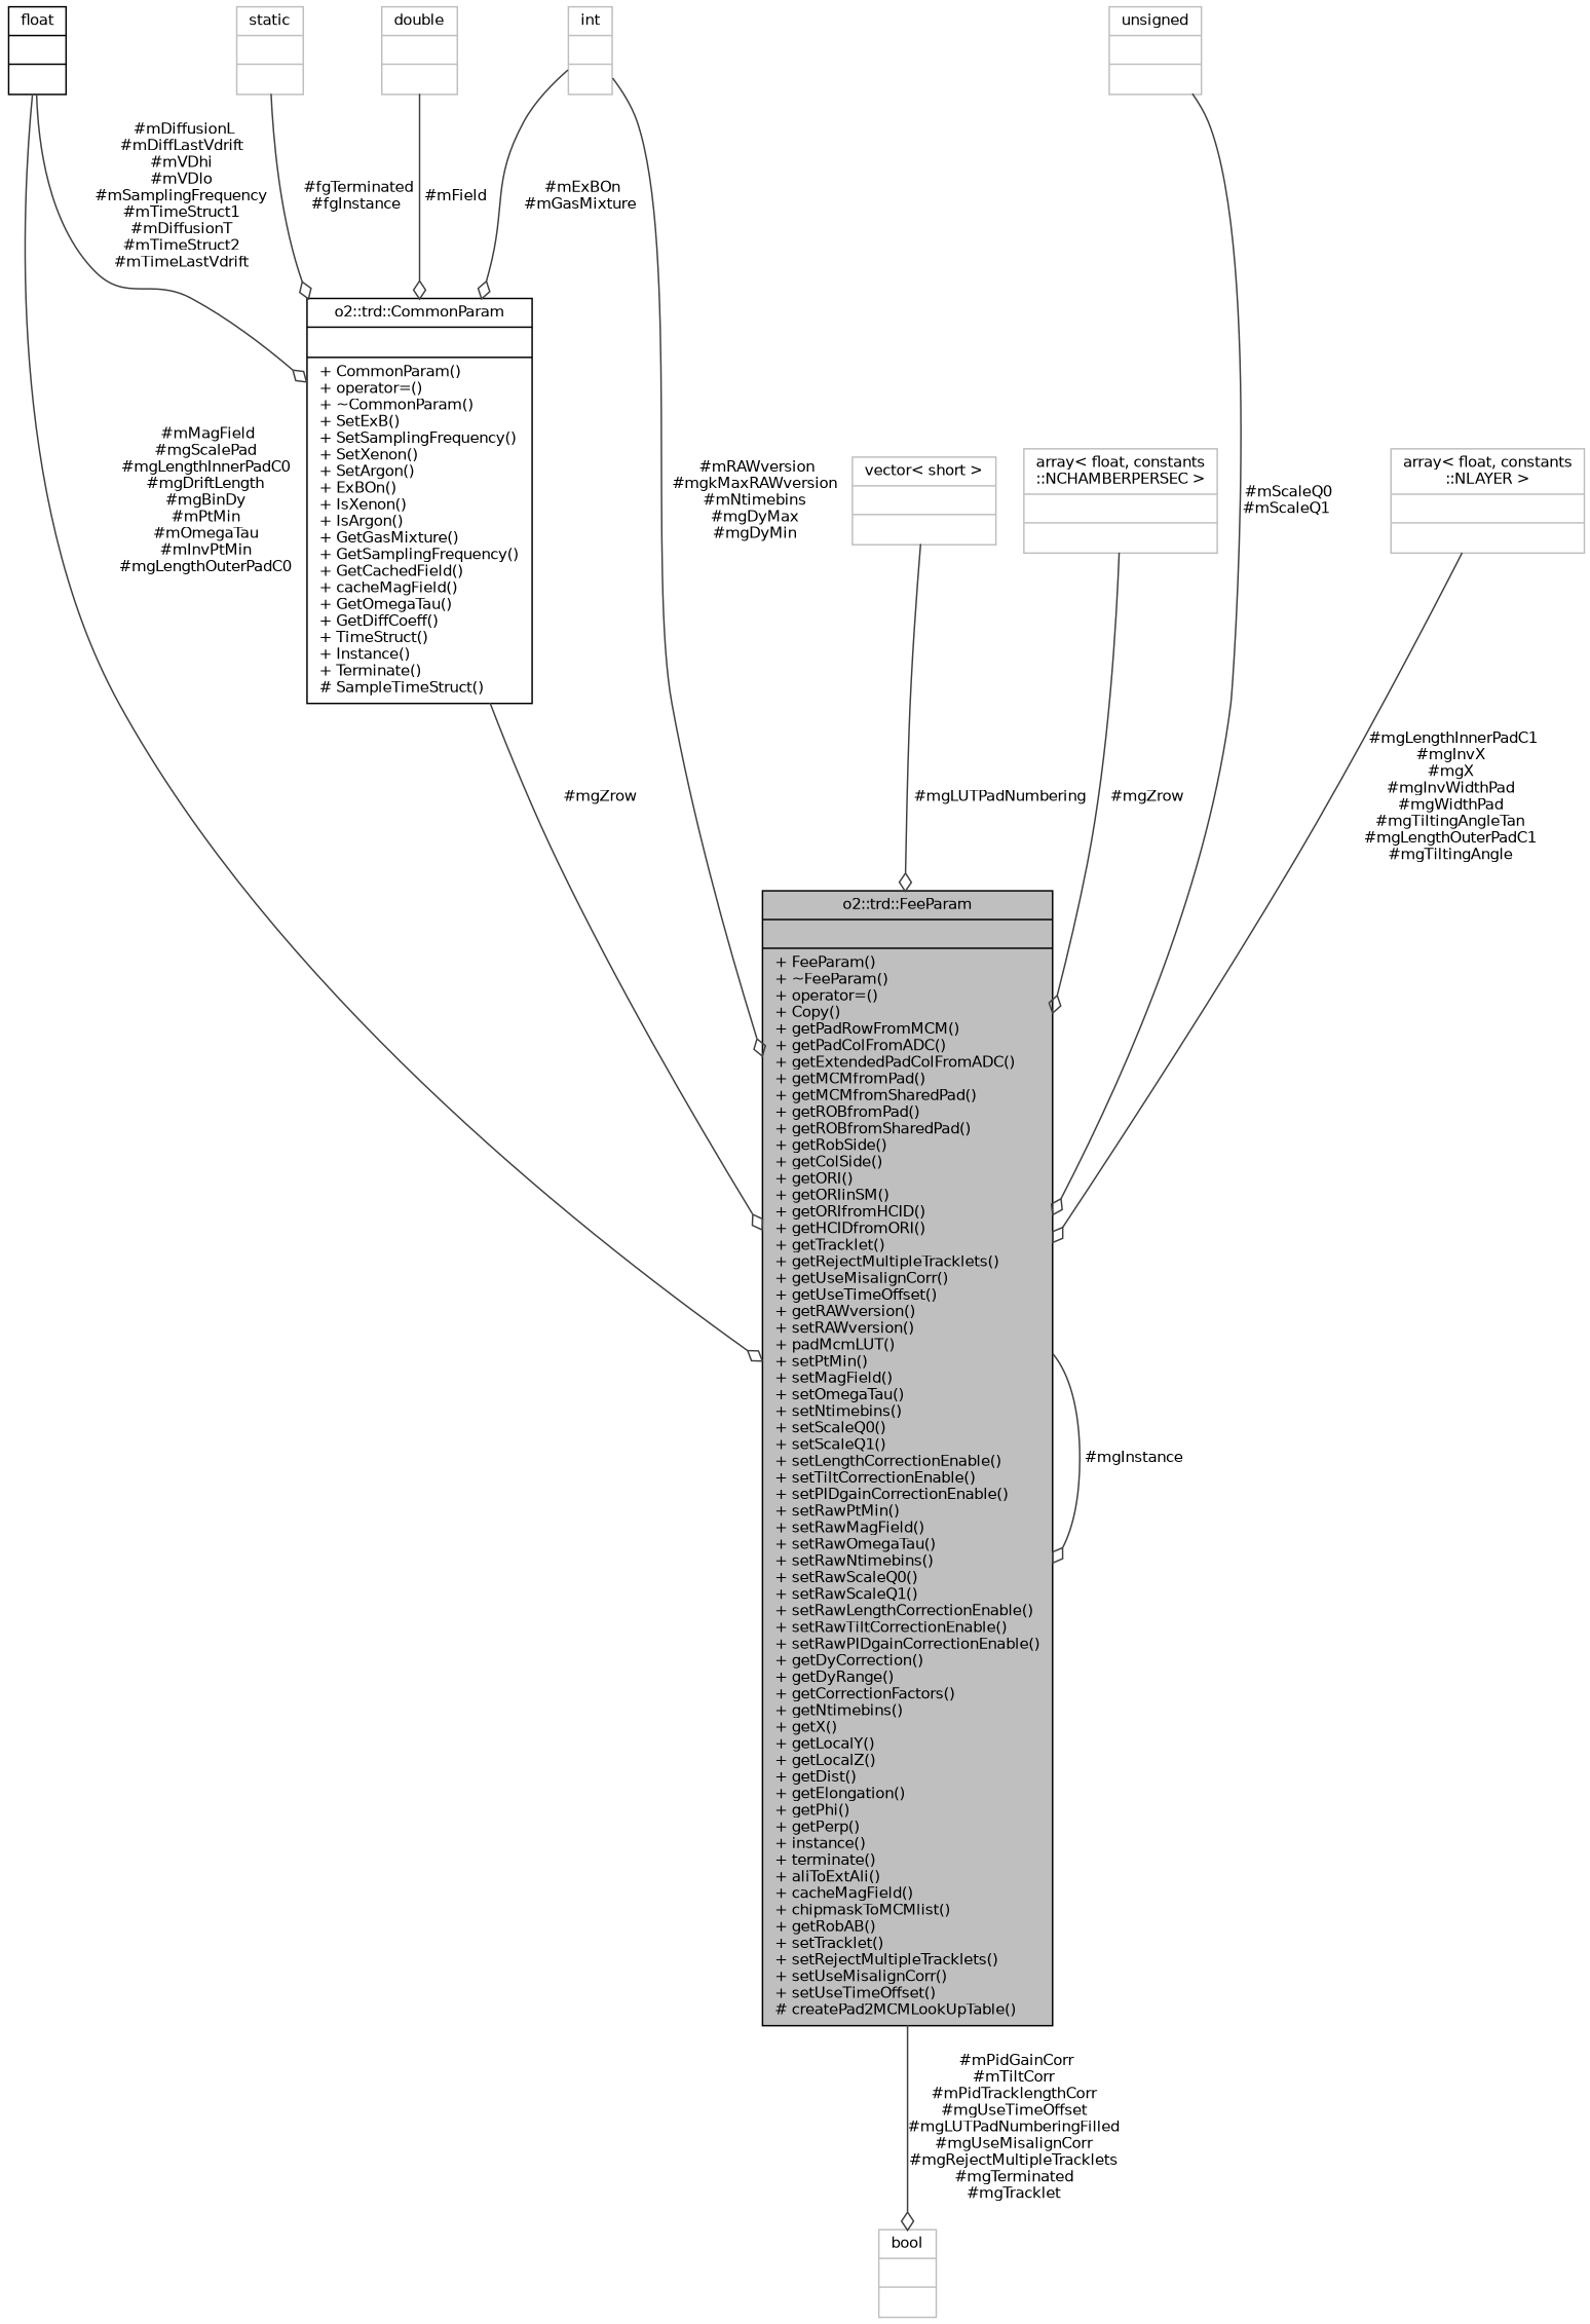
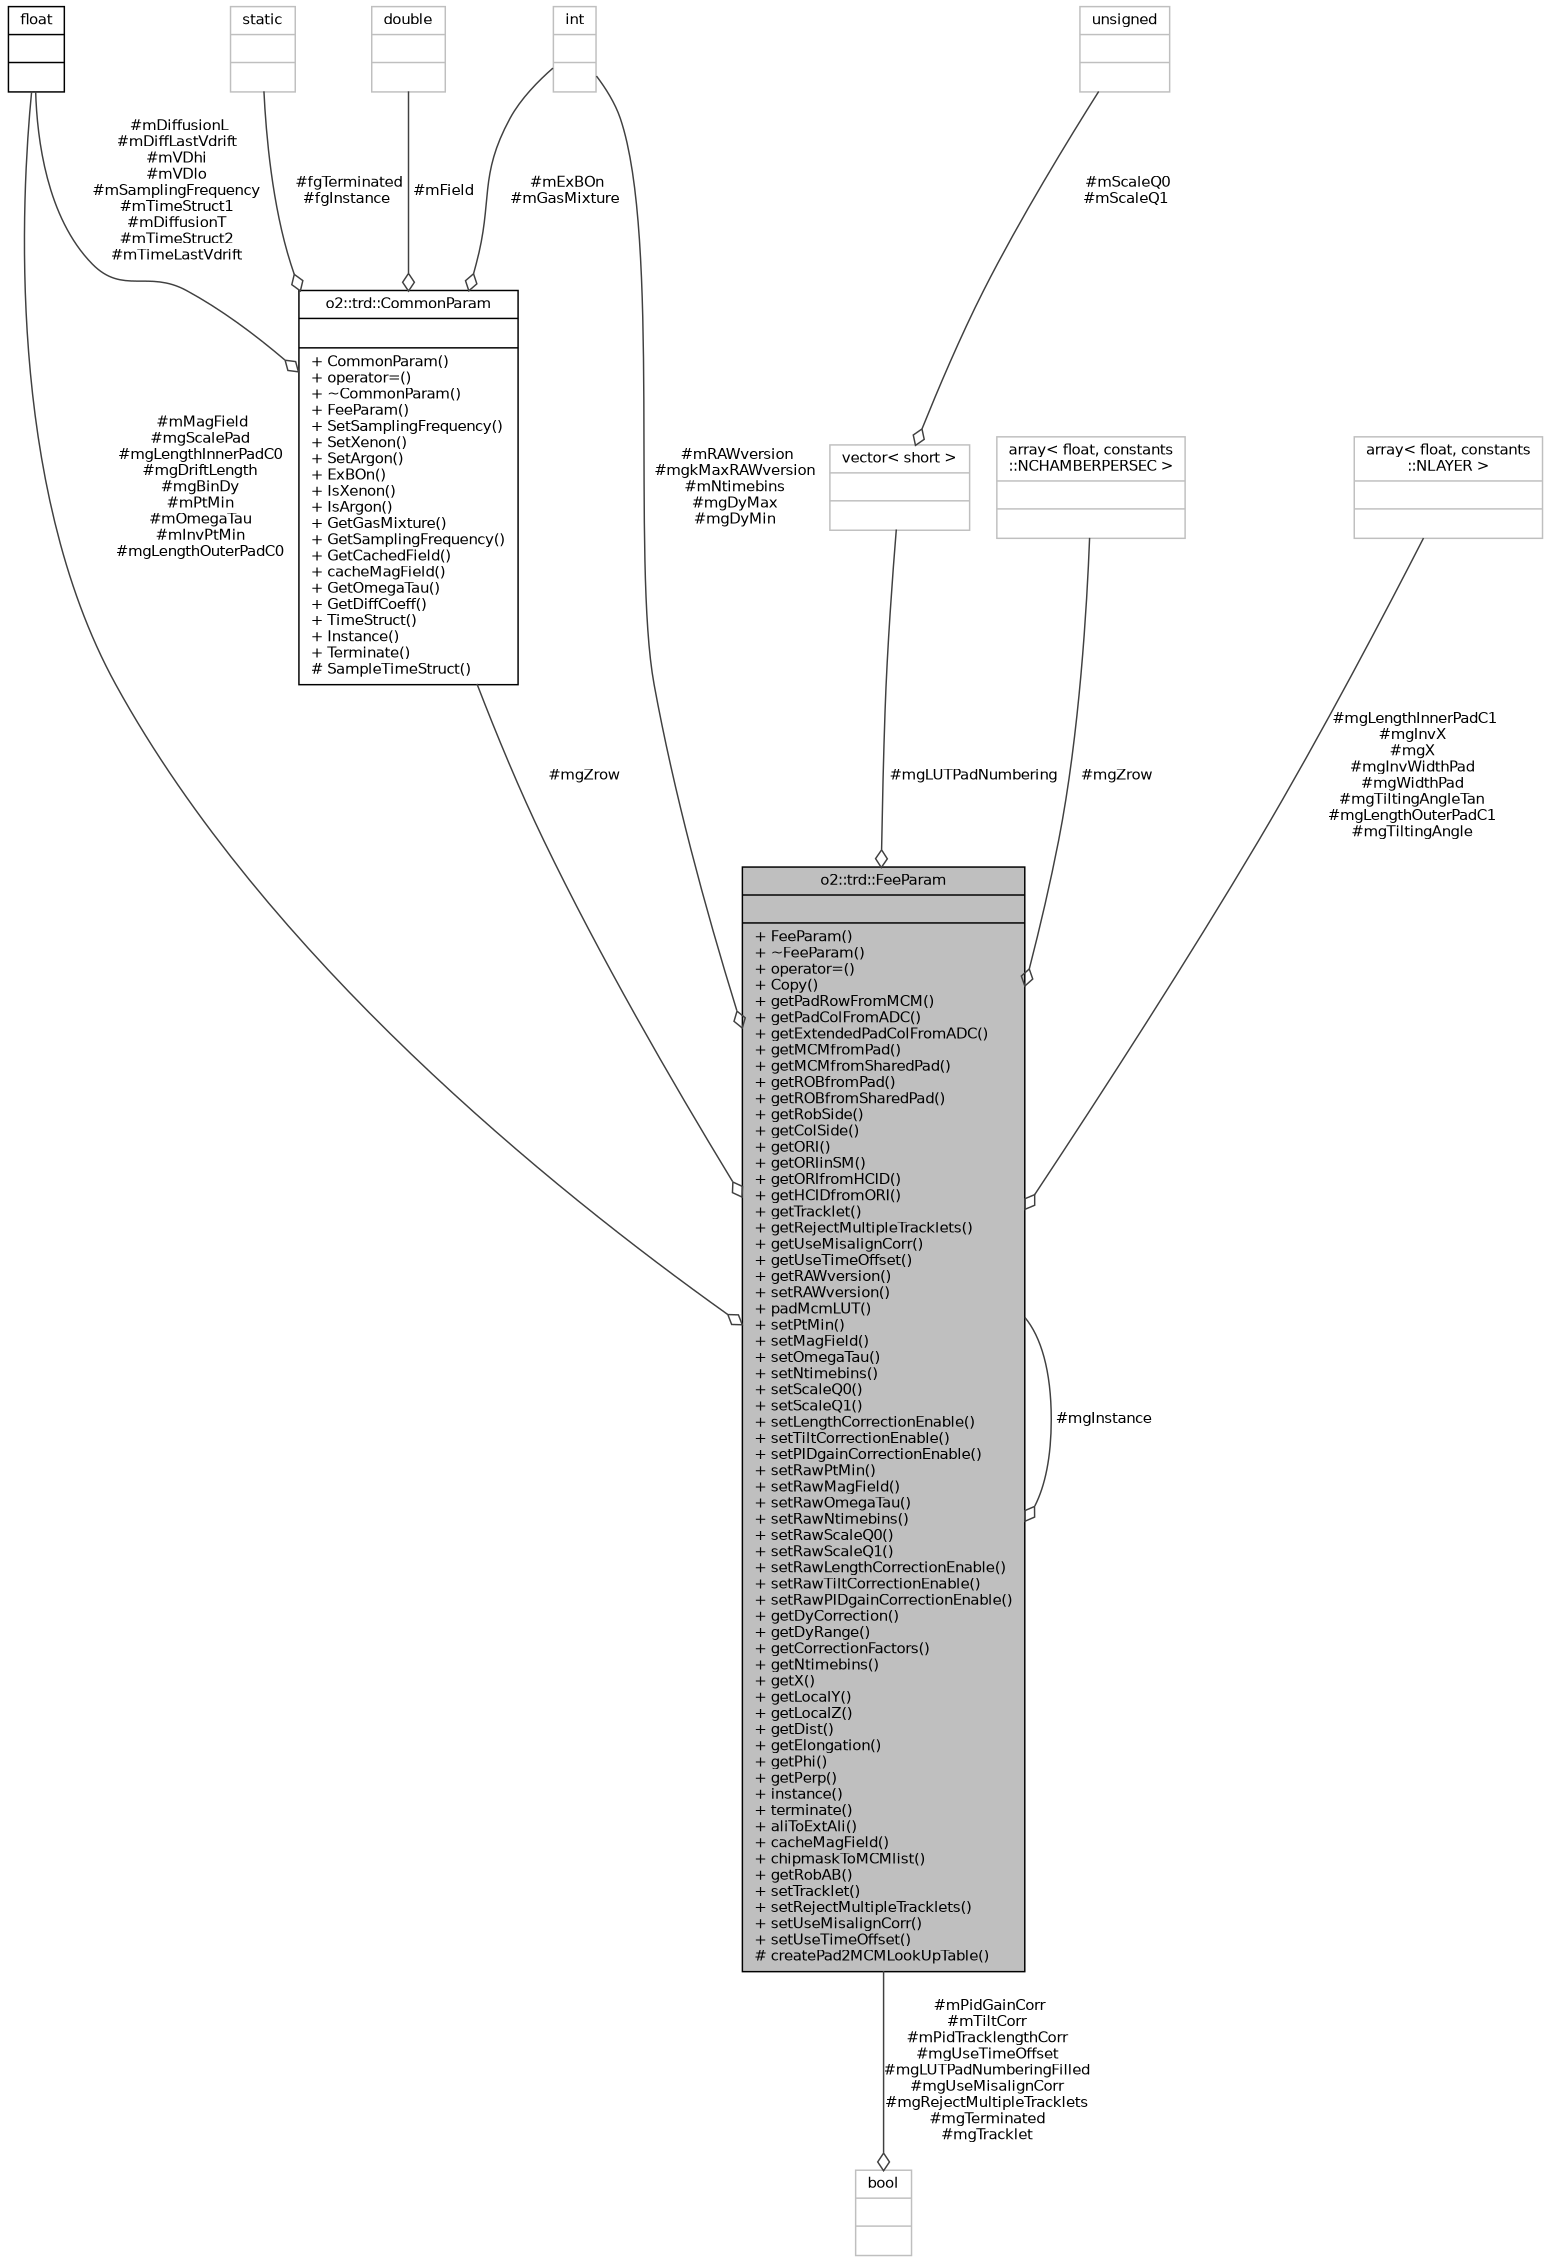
  digraph {
    node [color=grey75 fontname=Helvetica fontsize=10 shape=record]
    edge [arrowhead=odiamond color=grey25 fontname=Helvetica fontsize=10 labelfontname=Helvetica labelfontsize=10 style=solid]
    n1 [color=black fillcolor=grey75 fontcolor=black height=0.2 label="{o2::trd::FeeParam\n||+ FeeParam()\l+ ~FeeParam()\l+ operator=()\l+ Copy()\l+ getPadRowFromMCM()\l+ getPadColFromADC()\l+ getExtendedPadColFromADC()\l+ getMCMfromPad()\l+ getMCMfromSharedPad()\l+ getROBfromPad()\l+ getROBfromSharedPad()\l+ getRobSide()\l+ getColSide()\l+ getORI()\l+ getORIinSM()\l+ getORIfromHCID()\l+ getHCIDfromORI()\l+ getTracklet()\l+ getRejectMultipleTracklets()\l+ getUseMisalignCorr()\l+ getUseTimeOffset()\l+ getRAWversion()\l+ setRAWversion()\l+ padMcmLUT()\l+ setPtMin()\l+ setMagField()\l+ setOmegaTau()\l+ setNtimebins()\l+ setScaleQ0()\l+ setScaleQ1()\l+ setLengthCorrectionEnable()\l+ setTiltCorrectionEnable()\l+ setPIDgainCorrectionEnable()\l+ setRawPtMin()\l+ setRawMagField()\l+ setRawOmegaTau()\l+ setRawNtimebins()\l+ setRawScaleQ0()\l+ setRawScaleQ1()\l+ setRawLengthCorrectionEnable()\l+ setRawTiltCorrectionEnable()\l+ setRawPIDgainCorrectionEnable()\l+ getDyCorrection()\l+ getDyRange()\l+ getCorrectionFactors()\l+ getNtimebins()\l+ getX()\l+ getLocalY()\l+ getLocalZ()\l+ getDist()\l+ getElongation()\l+ getPhi()\l+ getPerp()\l+ instance()\l+ terminate()\l+ aliToExtAli()\l+ cacheMagField()\l+ chipmaskToMCMlist()\l+ getRobAB()\l+ setTracklet()\l+ setRejectMultipleTracklets()\l+ setUseMisalignCorr()\l+ setUseTimeOffset()\l# createPad2MCMLookUpTable()\l}" style=filled width=0.4]
    n2 [height=0.2 label="{bool\n||}" width=0.4]
-   n3 [color=black height=0.2 label="{o2::trd::CommonParam\n||+ CommonParam()\l+ operator=()\l+ ~CommonParam()\l+ SetExB()\l+ SetSamplingFrequency()\l+ SetXenon()\l+ SetArgon()\l+ ExBOn()\l+ IsXenon()\l+ IsArgon()\l+ GetGasMixture()\l+ GetSamplingFrequency()\l+ GetCachedField()\l+ cacheMagField()\l+ GetOmegaTau()\l+ GetDiffCoeff()\l+ TimeStruct()\l+ Instance()\l+ Terminate()\l# SampleTimeStruct()\l}" width=0.4]
+   n3 [color=black height=0.2 label="{o2::trd::CommonParam\n||+ CommonParam()\l+ operator=()\l+ ~CommonParam()\l+ FeeParam()\l+ SetSamplingFrequency()\l+ SetXenon()\l+ SetArgon()\l+ ExBOn()\l+ IsXenon()\l+ IsArgon()\l+ GetGasMixture()\l+ GetSamplingFrequency()\l+ GetCachedField()\l+ cacheMagField()\l+ GetOmegaTau()\l+ GetDiffCoeff()\l+ TimeStruct()\l+ Instance()\l+ Terminate()\l# SampleTimeStruct()\l}" width=0.4]
    n4 [height=0.2 label="{double\n||}" width=0.4]
    n5 [color=black height=0.2 label="{float\n||}" width=0.4]
    n6 [height=0.2 label="{int\n||}" width=0.4]
    n7 [height=0.2 label="{static\n||}" width=0.4]
    n8 [height=0.2 label="{vector\< short \>\n||}" width=0.4]
    n9 [height=0.2 label="{array\< float, constants\l::NCHAMBERPERSEC \>\n||}" width=0.4]
    n10 [height=0.2 label="{unsigned\n||}" width=0.4]
    n11 [height=0.2 label="{array\< float, constants\l::NLAYER \>\n||}" width=0.4]
    n1 -> n1 [label=" #mgInstance"]
    n1 -> n2 [label=" #mPidGainCorr\n#mTiltCorr\n#mPidTracklengthCorr\n#mgUseTimeOffset\n#mgLUTPadNumberingFilled\n#mgUseMisalignCorr\n#mgRejectMultipleTracklets\n#mgTerminated\n#mgTracklet"]
    n3 -> n1 [label=" #mgZrow"]
    n4 -> n3 [label=" #mField"]
    n5 -> n1 [label=" #mMagField\n#mgScalePad\n#mgLengthInnerPadC0\n#mgDriftLength\n#mgBinDy\n#mPtMin\n#mOmegaTau\n#mInvPtMin\n#mgLengthOuterPadC0"]
    n5 -> n3 [label=" #mDiffusionL\n#mDiffLastVdrift\n#mVDhi\n#mVDlo\n#mSamplingFrequency\n#mTimeStruct1\n#mDiffusionT\n#mTimeStruct2\n#mTimeLastVdrift"]
    n6 -> n1 [label=" #mRAWversion\n#mgkMaxRAWversion\n#mNtimebins\n#mgDyMax\n#mgDyMin"]
    n6 -> n3 [label=" #mExBOn\n#mGasMixture"]
    n7 -> n3 [label=" #fgTerminated\n#fgInstance"]
    n8 -> n1 [label=" #mgLUTPadNumbering"]
    n9 -> n1 [label=" #mgZrow"]
-   n10 -> n1 [label=" #mScaleQ0\n#mScaleQ1"]
+   n10 -> n8 [label=" #mScaleQ0\n#mScaleQ1"]
    n11 -> n1 [label=" #mgLengthInnerPadC1\n#mgInvX\n#mgX\n#mgInvWidthPad\n#mgWidthPad\n#mgTiltingAngleTan\n#mgLengthOuterPadC1\n#mgTiltingAngle"]
  }
